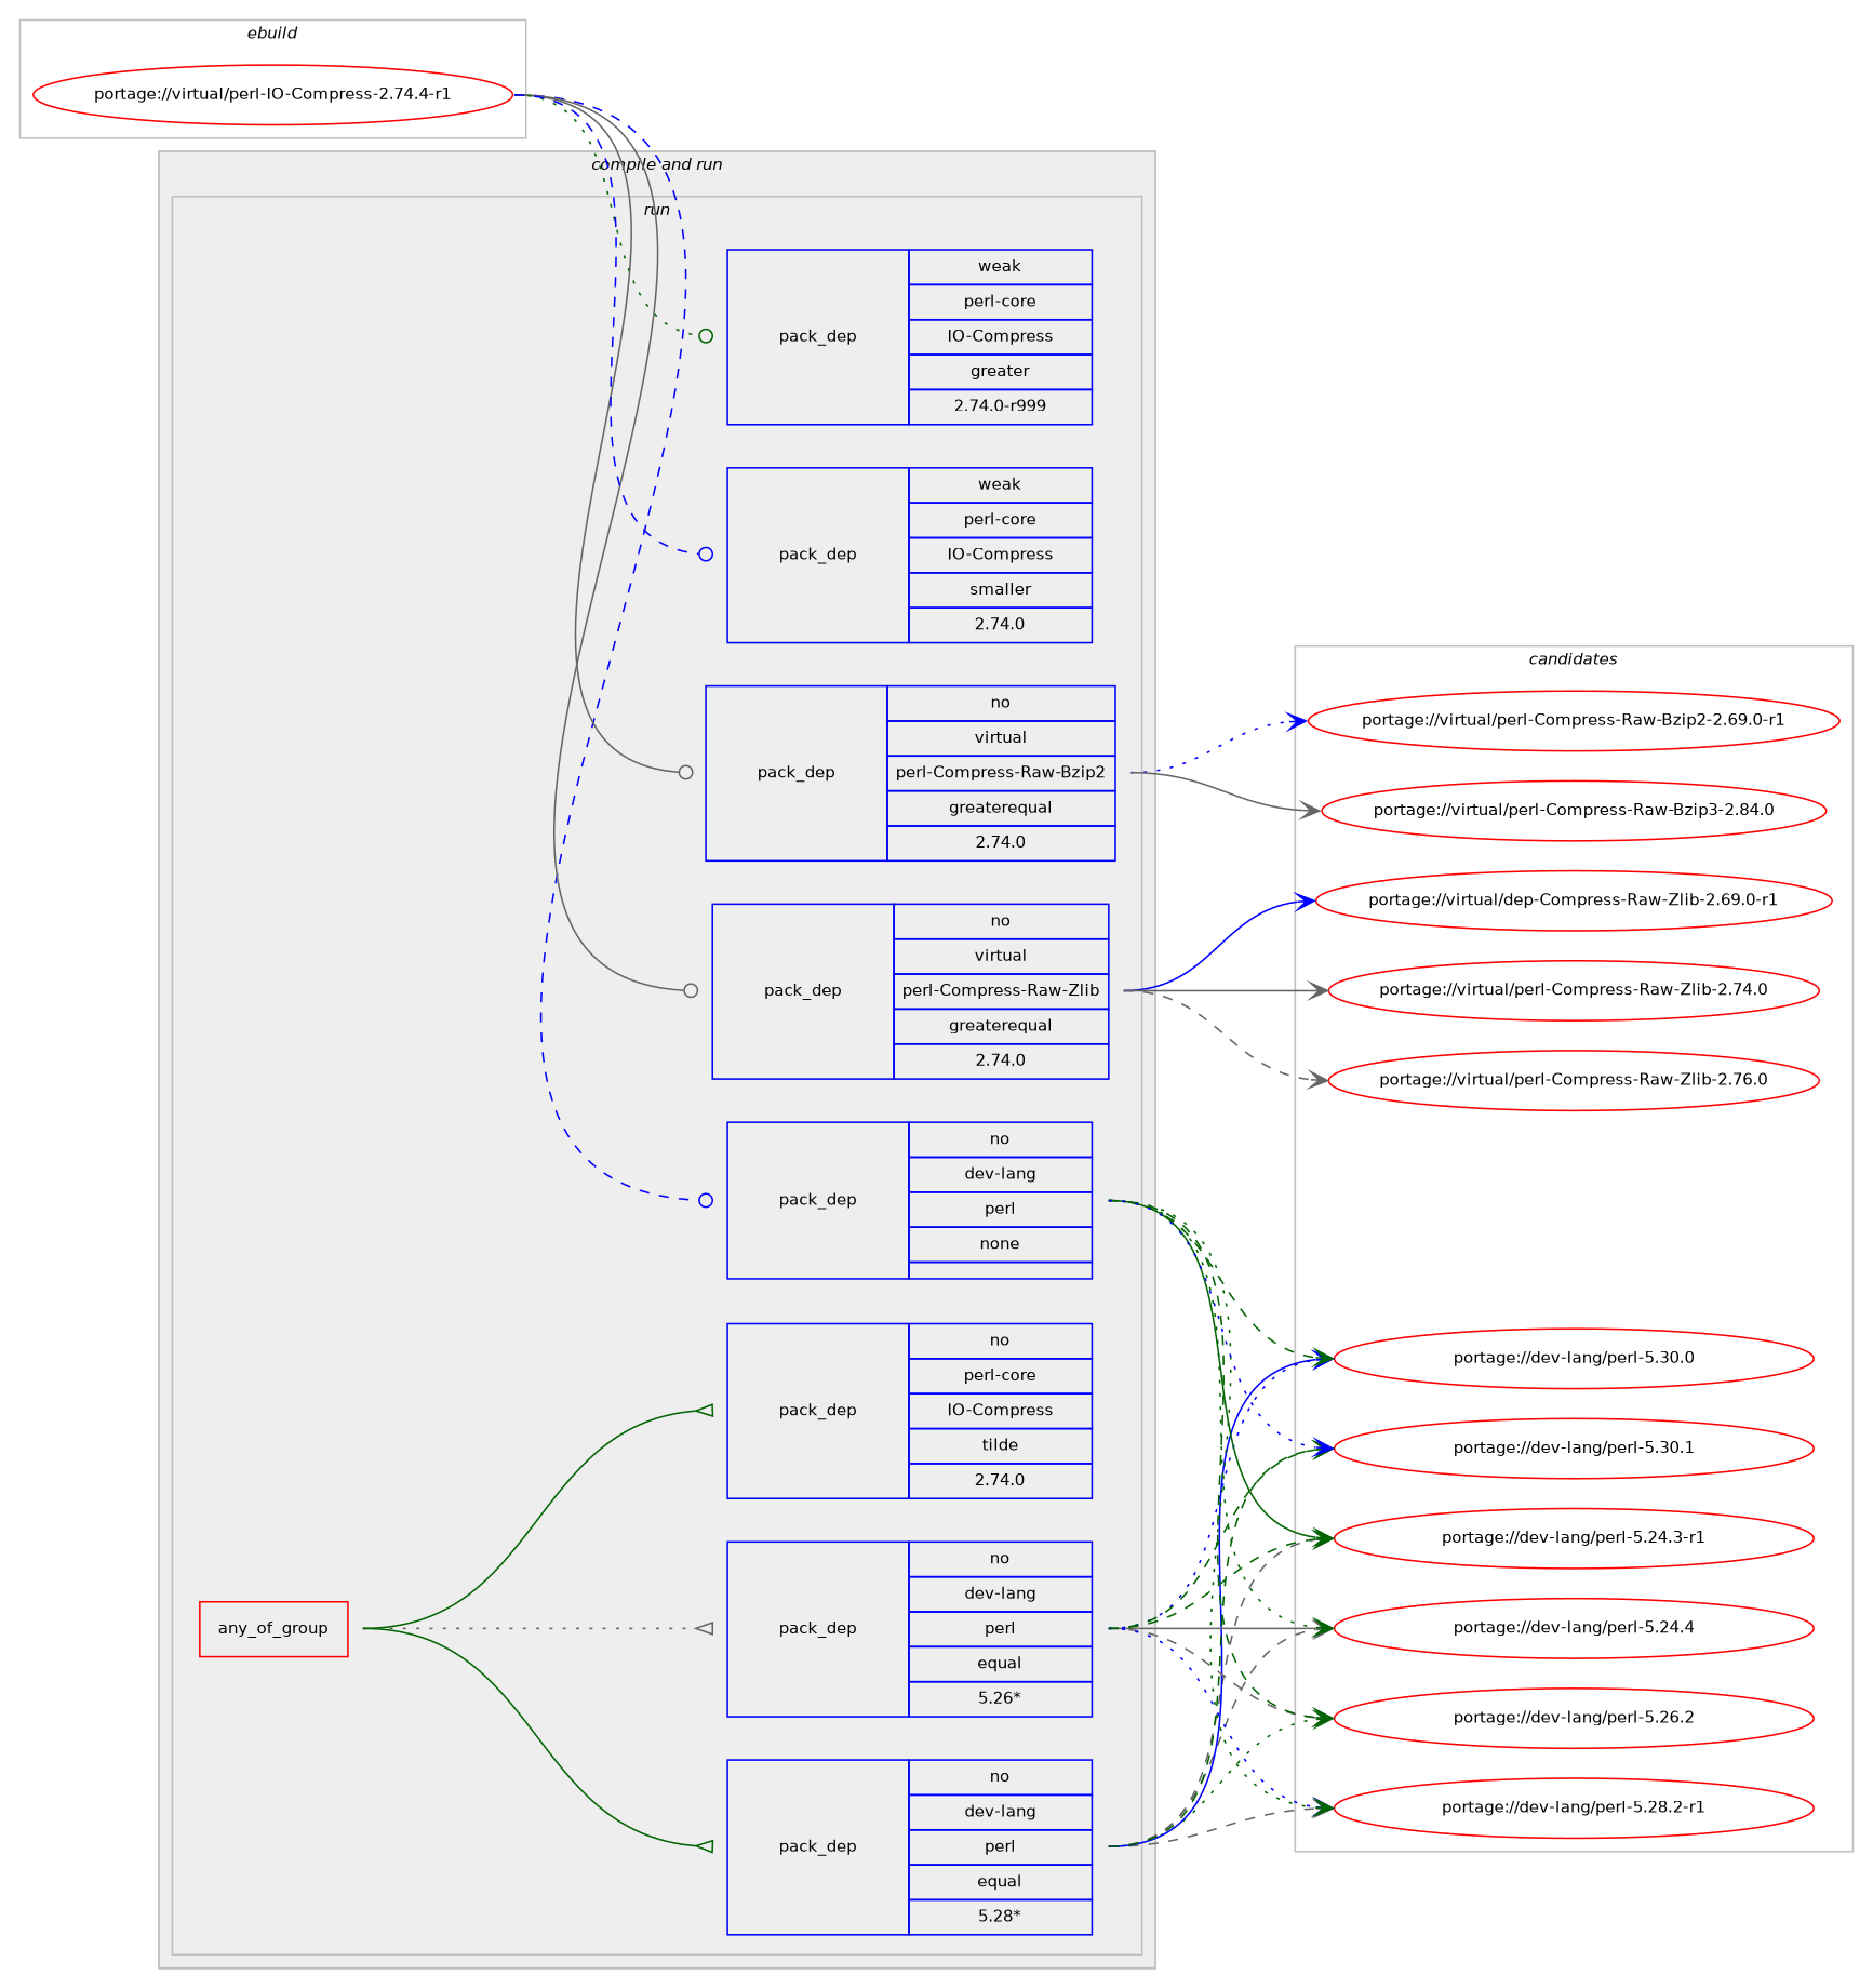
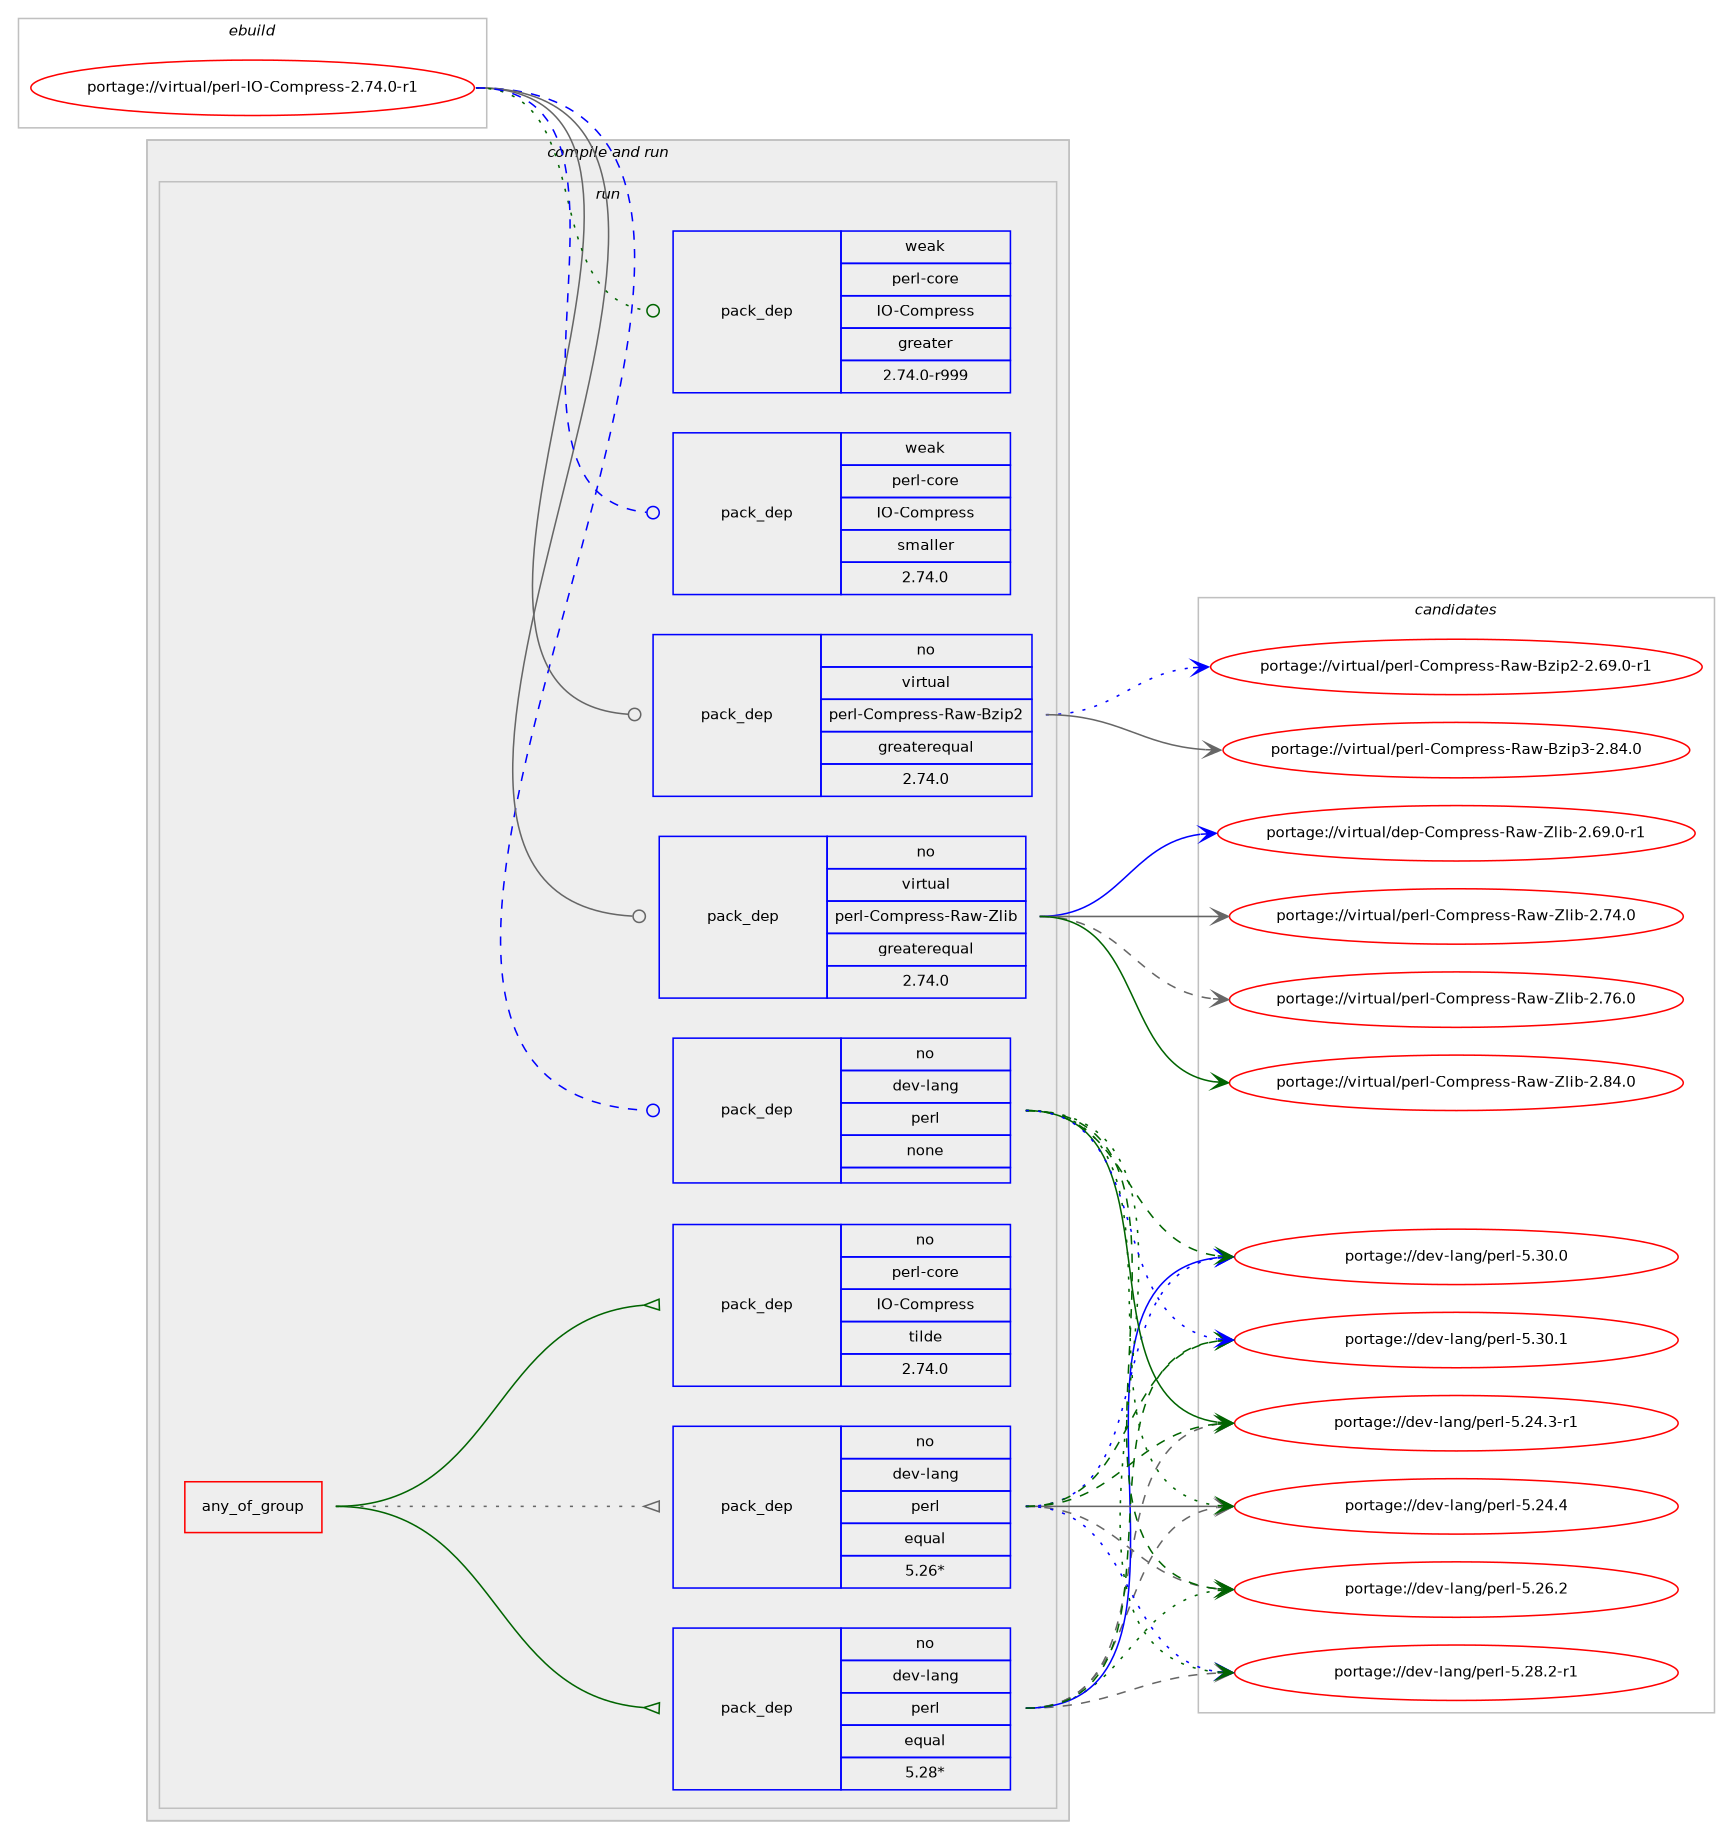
  digraph {
    compound=true
    concentrate=true
    fontname="DejaVu Sans"
    fontsize=10
    newrank=true
    rankdir=LR
    ranksep=1.5
    node [color=red fontname="DejaVu Sans" fontsize=10]
    edge [arrowhead=vee color=darkgreen fontname="DejaVu Sans" headport=w style=dashed tailport=e weight=100]
-   n1 [label="portage://virtual/perl-IO-Compress-2.74.4-r1" width=4]
+   n1 [label="portage://virtual/perl-IO-Compress-2.74.0-r1" width=4]
    n2 [color=blue label=<<TABLE BORDER="0" CELLBORDER="1" CELLSPACING="0" CELLPADDING="4" WIDTH="220"><TR><TD ROWSPAN="6" CELLPADDING="30">pack_dep</TD></TR><TR><TD WIDTH="110">no</TD></TR><TR><TD>dev-lang</TD></TR><TR><TD>perl</TD></TR><TR><TD>equal</TD></TR><TR><TD>5.28*</TD></TR></TABLE>> shape=none]
    n3 [color=blue label=<<TABLE BORDER="0" CELLBORDER="1" CELLSPACING="0" CELLPADDING="4" WIDTH="220"><TR><TD ROWSPAN="6" CELLPADDING="30">pack_dep</TD></TR><TR><TD WIDTH="110">no</TD></TR><TR><TD>dev-lang</TD></TR><TR><TD>perl</TD></TR><TR><TD>equal</TD></TR><TR><TD>5.26*</TD></TR></TABLE>> shape=none]
    n4 [color=blue label=<<TABLE BORDER="0" CELLBORDER="1" CELLSPACING="0" CELLPADDING="4" WIDTH="220"><TR><TD ROWSPAN="6" CELLPADDING="30">pack_dep</TD></TR><TR><TD WIDTH="110">no</TD></TR><TR><TD>perl-core</TD></TR><TR><TD>IO-Compress</TD></TR><TR><TD>tilde</TD></TR><TR><TD>2.74.0</TD></TR></TABLE>> shape=none]
    n5 [label=<<TABLE BORDER="0" CELLBORDER="1" CELLSPACING="0" CELLPADDING="4"><TR><TD CELLPADDING="10">any_of_group</TD></TR></TABLE>> shape=none]
    n6 [color=blue label=<<TABLE BORDER="0" CELLBORDER="1" CELLSPACING="0" CELLPADDING="4" WIDTH="220"><TR><TD ROWSPAN="6" CELLPADDING="30">pack_dep</TD></TR><TR><TD WIDTH="110">no</TD></TR><TR><TD>dev-lang</TD></TR><TR><TD>perl</TD></TR><TR><TD>none</TD></TR><TR><TD></TD></TR></TABLE>> shape=none]
    n7 [color=blue label=<<TABLE BORDER="0" CELLBORDER="1" CELLSPACING="0" CELLPADDING="4" WIDTH="220"><TR><TD ROWSPAN="6" CELLPADDING="30">pack_dep</TD></TR><TR><TD WIDTH="110">no</TD></TR><TR><TD>virtual</TD></TR><TR><TD>perl-Compress-Raw-Bzip2</TD></TR><TR><TD>greaterequal</TD></TR><TR><TD>2.74.0</TD></TR></TABLE>> shape=none]
    n8 [color=blue label=<<TABLE BORDER="0" CELLBORDER="1" CELLSPACING="0" CELLPADDING="4" WIDTH="220"><TR><TD ROWSPAN="6" CELLPADDING="30">pack_dep</TD></TR><TR><TD WIDTH="110">no</TD></TR><TR><TD>virtual</TD></TR><TR><TD>perl-Compress-Raw-Zlib</TD></TR><TR><TD>greaterequal</TD></TR><TR><TD>2.74.0</TD></TR></TABLE>> shape=none]
    n9 [color=blue label=<<TABLE BORDER="0" CELLBORDER="1" CELLSPACING="0" CELLPADDING="4" WIDTH="220"><TR><TD ROWSPAN="6" CELLPADDING="30">pack_dep</TD></TR><TR><TD WIDTH="110">weak</TD></TR><TR><TD>perl-core</TD></TR><TR><TD>IO-Compress</TD></TR><TR><TD>greater</TD></TR><TR><TD>2.74.0-r999</TD></TR></TABLE>> shape=none]
    n10 [color=blue label=<<TABLE BORDER="0" CELLBORDER="1" CELLSPACING="0" CELLPADDING="4" WIDTH="220"><TR><TD ROWSPAN="6" CELLPADDING="30">pack_dep</TD></TR><TR><TD WIDTH="110">weak</TD></TR><TR><TD>perl-core</TD></TR><TR><TD>IO-Compress</TD></TR><TR><TD>smaller</TD></TR><TR><TD>2.74.0</TD></TR></TABLE>> shape=none]
    n11 [label="portage://dev-lang/perl-5.24.3-r1" width=4]
    n12 [label="portage://dev-lang/perl-5.24.4" width=4]
    n13 [label="portage://dev-lang/perl-5.26.2" width=4]
    n14 [label="portage://dev-lang/perl-5.28.2-r1" width=4]
    n15 [label="portage://dev-lang/perl-5.30.0" width=4]
    n16 [label="portage://dev-lang/perl-5.30.1" width=4]
    n17 [label="portage://virtual/perl-Compress-Raw-Bzip2-2.69.0-r1" width=4]
    n18 [label="portage://virtual/perl-Compress-Raw-Bzip3-2.84.0" width=4]
    n19 [label="portage://virtual/dep-Compress-Raw-Zlib-2.69.0-r1" width=4]
    n20 [label="portage://virtual/perl-Compress-Raw-Zlib-2.74.0" width=4]
    n21 [label="portage://virtual/perl-Compress-Raw-Zlib-2.76.0" width=4]
+   n22 [label="portage://virtual/perl-Compress-Raw-Zlib-2.84.0" width=4]
    subgraph cluster_1 {
      color=gray
      label=<<i>ebuild</i>>
      rank=same
      n1
    }
    subgraph cluster_2 {
      color=gray
      label=<<i>dependencies</i>>
      subgraph cluster_3 {
        color=gray
        fillcolor="#eeeeee"
        label=<<i>compile</i>>
        style=filled
      }
      subgraph cluster_4 {
        color=gray
        fillcolor="#eeeeee"
        label=<<i>compile and run</i>>
        style=filled
      }
      subgraph cluster_5 {
        color=gray
        fillcolor="#eeeeee"
        label=<<i>run</i>>
        style=filled
        subgraph sub_6 {
          color=gray
          fillcolor="#eeeeee"
          label=<<i>run</i>>
          style=filled
          n5
          subgraph sub_7 {
            color=gray
            fillcolor="#eeeeee"
            label=<<i>run</i>>
            style=filled
            n2
          }
          subgraph sub_8 {
            color=gray
            fillcolor="#eeeeee"
            label=<<i>run</i>>
            style=filled
            n3
          }
          subgraph sub_9 {
            color=gray
            fillcolor="#eeeeee"
            label=<<i>run</i>>
            style=filled
            n4
          }
        }
        subgraph sub_10 {
          color=gray
          fillcolor="#eeeeee"
          label=<<i>run</i>>
          style=filled
          n6
        }
        subgraph sub_11 {
          color=gray
          fillcolor="#eeeeee"
          label=<<i>run</i>>
          style=filled
          n7
        }
        subgraph sub_12 {
          color=gray
          fillcolor="#eeeeee"
          label=<<i>run</i>>
          style=filled
          n8
        }
        subgraph sub_13 {
          color=gray
          fillcolor="#eeeeee"
          label=<<i>run</i>>
          style=filled
          n9
        }
        subgraph sub_14 {
          color=gray
          fillcolor="#eeeeee"
          label=<<i>run</i>>
          style=filled
          n10
        }
      }
    }
    subgraph cluster_15 {
      color=gray
      label=<<i>candidates</i>>
      rank=same
      subgraph sub_16 {
        color=black
        label=<<i>candidates</i>>
        nodesep=1
        rank=same
        n11
        n12
        n13
        n14
        n15
        n16
      }
      subgraph sub_17 {
        color=black
        label=<<i>candidates</i>>
        nodesep=1
        rank=same
        n11
        n12
        n13
        n14
        n15
        n16
      }
      subgraph sub_18 {
        color=black
        label=<<i>candidates</i>>
        nodesep=1
        rank=same
      }
      subgraph sub_19 {
        color=black
        label=<<i>candidates</i>>
        nodesep=1
        rank=same
        n11
        n12
        n13
        n14
        n15
        n16
      }
      subgraph sub_20 {
        color=black
        label=<<i>candidates</i>>
        nodesep=1
        rank=same
        n17
        n18
      }
      subgraph sub_21 {
        color=black
        label=<<i>candidates</i>>
        nodesep=1
        rank=same
        n19
        n20
        n21
+       n22
      }
      subgraph sub_22 {
        color=black
        label=<<i>candidates</i>>
        nodesep=1
        rank=same
      }
      subgraph sub_23 {
        color=black
        label=<<i>candidates</i>>
        nodesep=1
        rank=same
      }
    }
    n1 -> n6 [arrowhead=odot color=blue weight=20]
    n1 -> n7 [arrowhead=odot color=gray40 style=solid weight=20]
    n1 -> n8 [arrowhead=odot color=gray40 style=solid weight=20]
    n1 -> n9 [arrowhead=odot style=dotted weight=20]
    n1 -> n10 [arrowhead=odot color=blue weight=20]
    n2 -> n11 [color=gray40]
    n2 -> n12 [color=gray40]
    n2 -> n13 [style=dotted]
    n2 -> n14 [color=gray40]
    n2 -> n15 [color=blue style=solid]
    n2 -> n16
    n3 -> n11
    n3 -> n12 [color=gray40 style=solid]
    n3 -> n13 [color=gray40]
    n3 -> n14 [color=blue style=dotted]
    n3 -> n15 [color=blue style=dotted]
    n3 -> n16
    n5 -> n2 [arrowhead=oinv style=solid weight=20]
    n5 -> n3 [arrowhead=oinv color=gray40 style=dotted weight=20]
    n5 -> n4 [arrowhead=oinv style=solid weight=20]
    n6 -> n11 [style=solid]
    n6 -> n12 [style=dotted]
    n6 -> n13
    n6 -> n14 [style=dotted]
    n6 -> n15
    n6 -> n16 [color=blue style=dotted]
    n7 -> n17 [color=blue style=dotted]
    n7 -> n18 [color=gray40 style=solid]
    n8 -> n19 [color=blue style=solid]
    n8 -> n20 [color=gray40 style=solid]
    n8 -> n21 [color=gray40]
+   n8 -> n22 [style=solid]
  }
